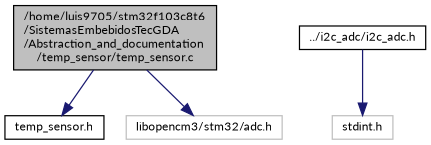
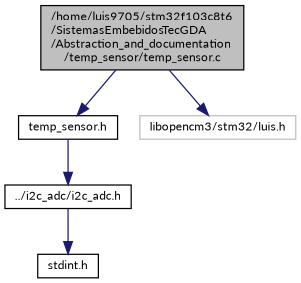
  digraph {
    fontname=Lato
    node [color=black fillcolor=white fontname=Lato fontsize=10 shape=record style=filled]
    edge [color=midnightblue fontname=Lato fontsize=10 labelfontname=Helvetica labelfontsize=10 style=solid]
    n1 [fillcolor=grey75 fontcolor=black height=0.2 label="/home/luis9705/stm32f103c8t6\l/SistemasEmbebidosTecGDA\l/Abstraction_and_documentation\l/temp_sensor/temp_sensor.c" width=0.4]
    n2 [height=0.2 label="temp_sensor.h" width=0.4]
-   n3 [color=grey75 height=0.2 label="libopencm3/stm32/adc.h" width=0.4]
+   n3 [color=grey75 height=0.2 label="libopencm3/stm32/luis.h" width=0.4]
    n4 [height=0.2 label="../i2c_adc/i2c_adc.h" width=0.4]
-   n5 [color=grey75 height=0.2 label="stdint.h" width=0.4]
+   n5 [height=0.2 label="stdint.h" width=0.4]
    n1 -> n2
    n1 -> n3
+   n2 -> n4
    n4 -> n5
  }
